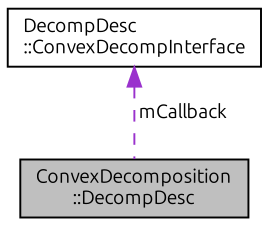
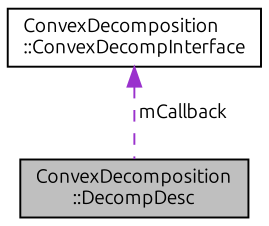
  digraph {
    fontname=Ubuntu
    node [color=black fontname=Ubuntu fontsize=10 shape=record style=filled]
    n1 [fillcolor=grey75 fontcolor=black height=0.2 label="ConvexDecomposition\l::DecompDesc" width=0.4]
-   n2 [fillcolor=white height=0.2 label="DecompDesc\l::ConvexDecompInterface" width=0.4]
+   n2 [fillcolor=white height=0.2 label="ConvexDecomposition\l::ConvexDecompInterface" width=0.4]
    n2 -> n1 [color=darkorchid3 dir=back fontname=Ubuntu fontsize=10 label=" mCallback" labelfontname=Helvetica labelfontsize=10 style=dashed]
  }
